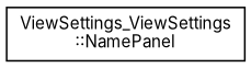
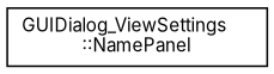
  digraph {
    rankdir=LR
    fontname=Inter
-   n1 [color=black fillcolor=white fontname=Inter fontsize=10 height=0.2 label="ViewSettings_ViewSettings\l::NamePanel" shape=record style=filled width=0.4]
+   n1 [color=black fillcolor=white fontname=Inter fontsize=10 height=0.2 label="GUIDialog_ViewSettings\l::NamePanel" shape=record style=filled width=0.4]
  }
